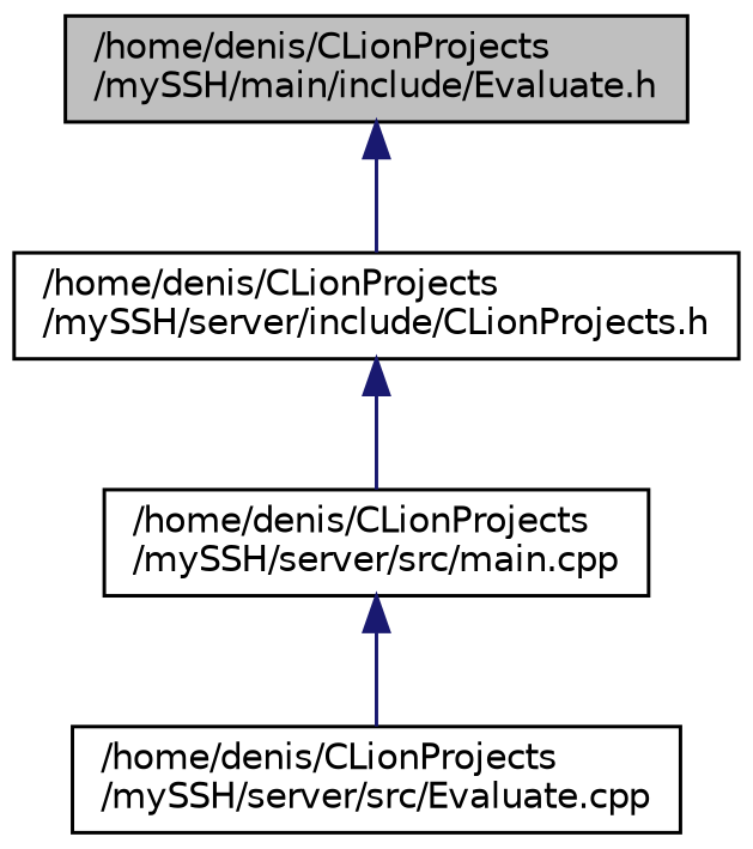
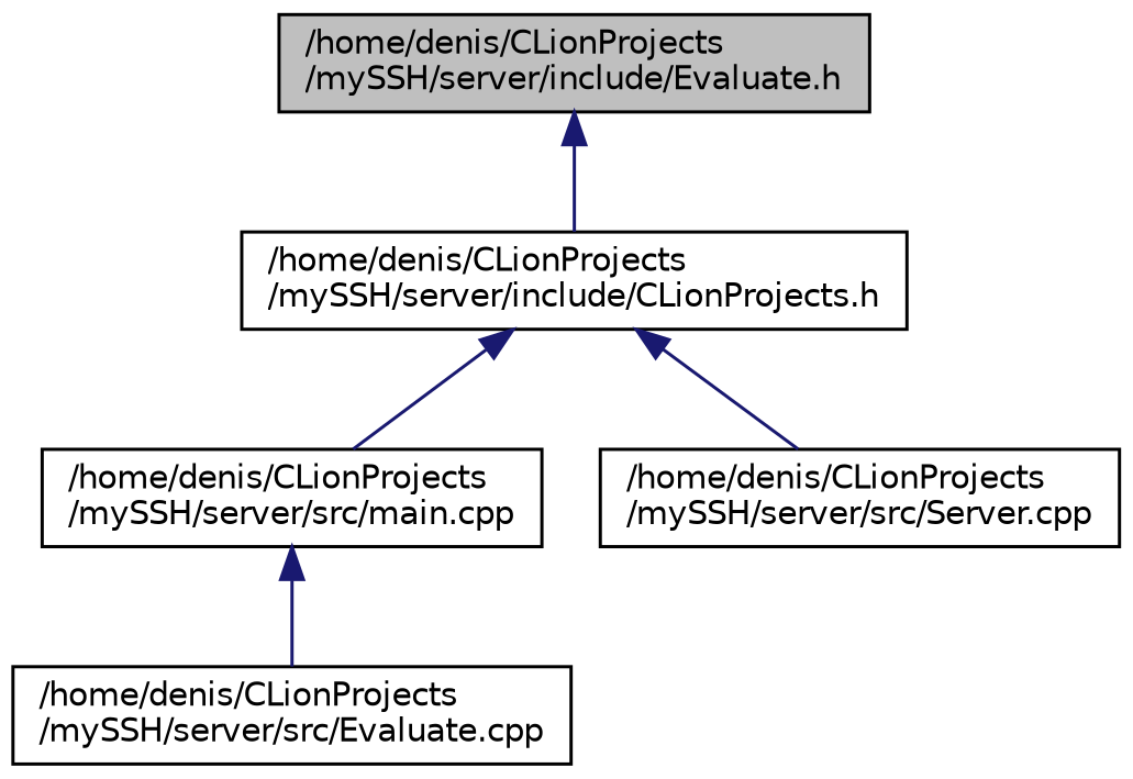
  digraph {
    node [color=black fillcolor=white fontname=Helvetica fontsize=10 shape=record style=filled]
    edge [color=midnightblue dir=back fontname=Helvetica fontsize=10 labelfontname=Helvetica labelfontsize=10 style=solid]
-   n1 [fillcolor=grey75 fontcolor=black height=0.2 label="/home/denis/CLionProjects\l/mySSH/main/include/Evaluate.h" width=0.4]
+   n1 [fillcolor=grey75 fontcolor=black height=0.2 label="/home/denis/CLionProjects\l/mySSH/server/include/Evaluate.h" width=0.4]
    n2 [height=0.2 label="/home/denis/CLionProjects\l/mySSH/server/include/CLionProjects.h" width=0.4]
    n3 [height=0.2 label="/home/denis/CLionProjects\l/mySSH/server/src/main.cpp" width=0.4]
+   n4 [height=0.2 label="/home/denis/CLionProjects\l/mySSH/server/src/Server.cpp" width=0.4]
    n5 [height=0.2 label="/home/denis/CLionProjects\l/mySSH/server/src/Evaluate.cpp" width=0.4]
    n1 -> n2
    n2 -> n3
+   n2 -> n4
    n3 -> n5
  }
